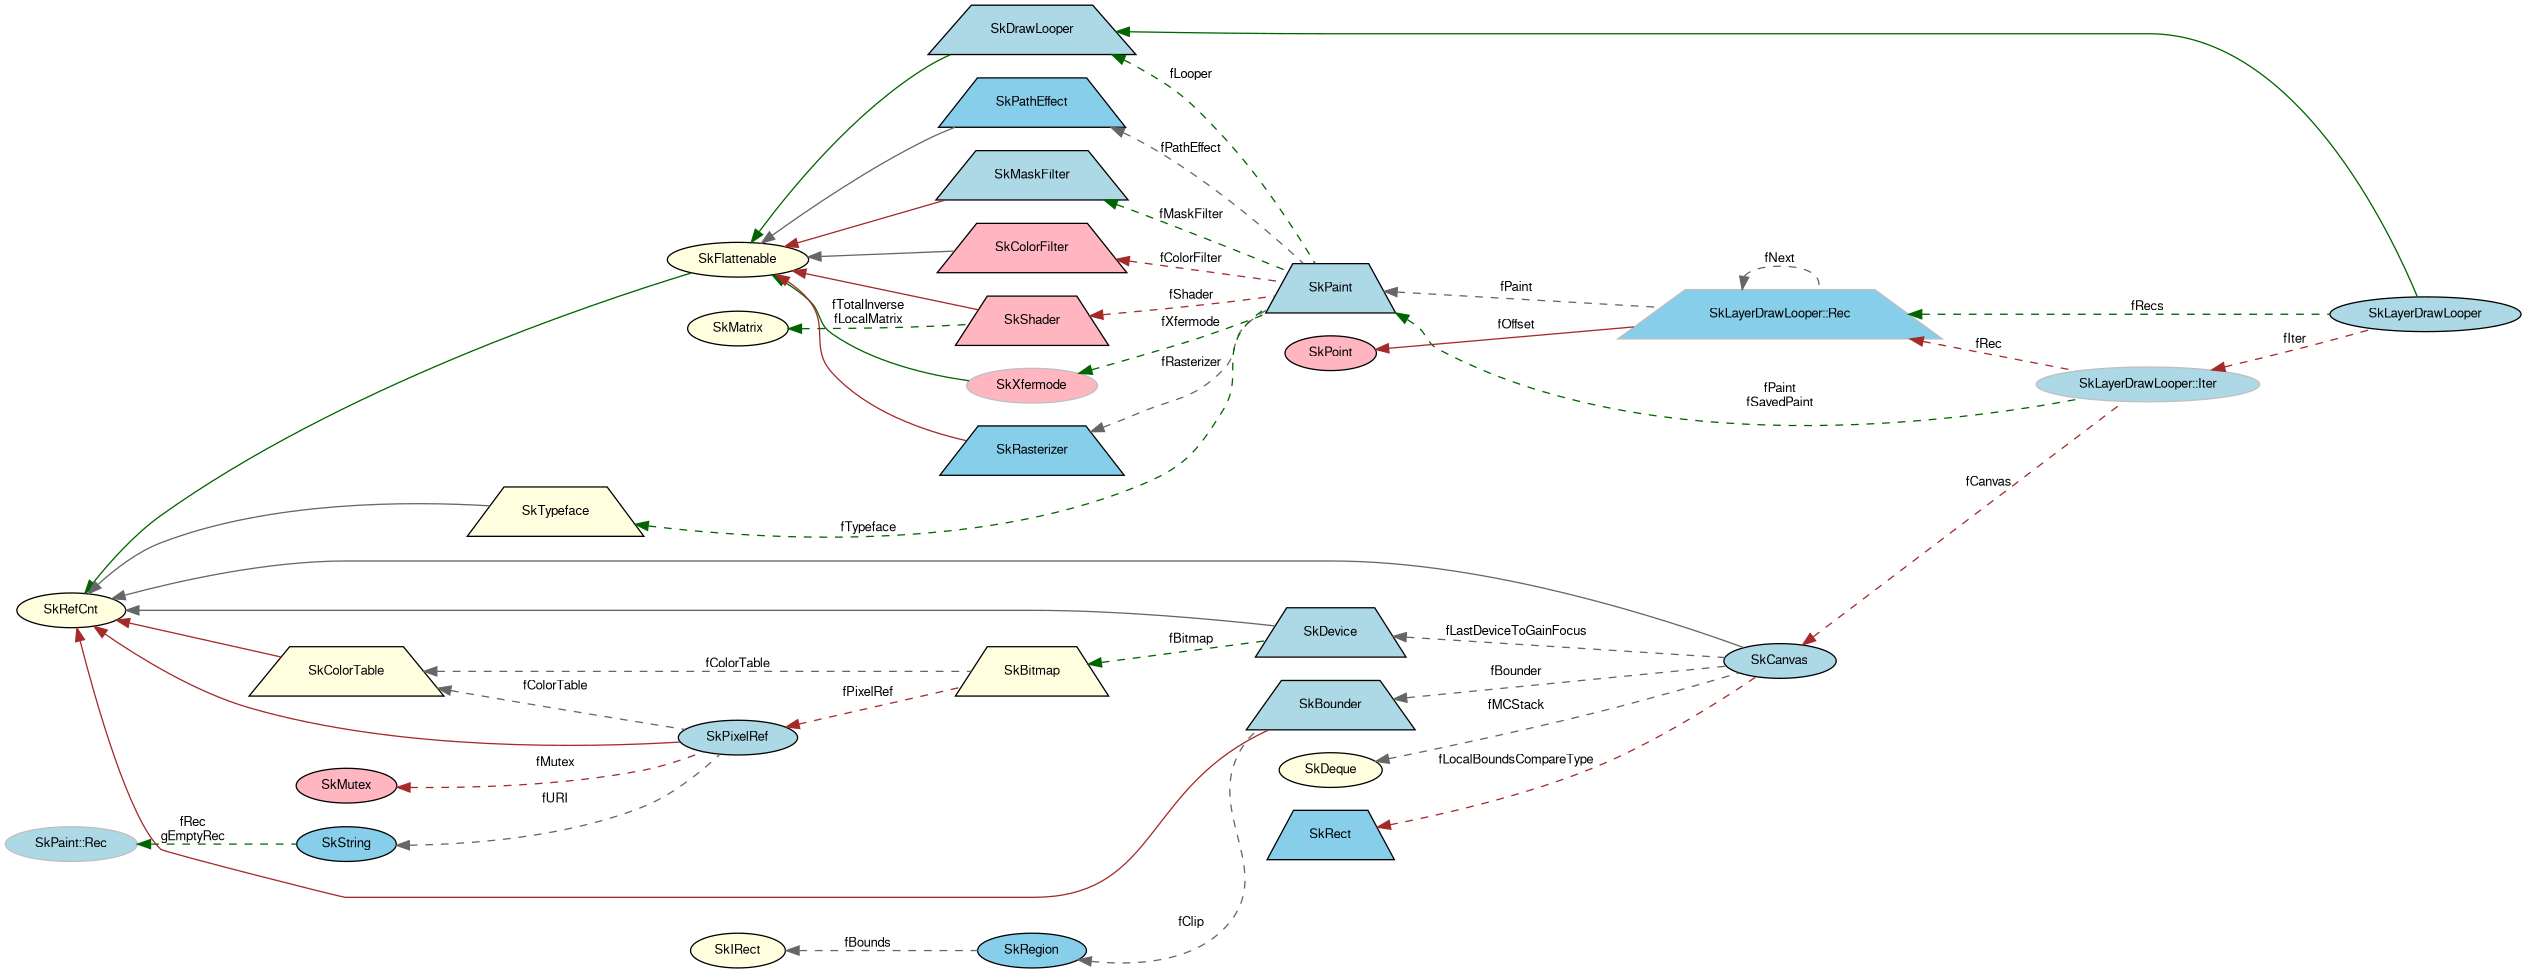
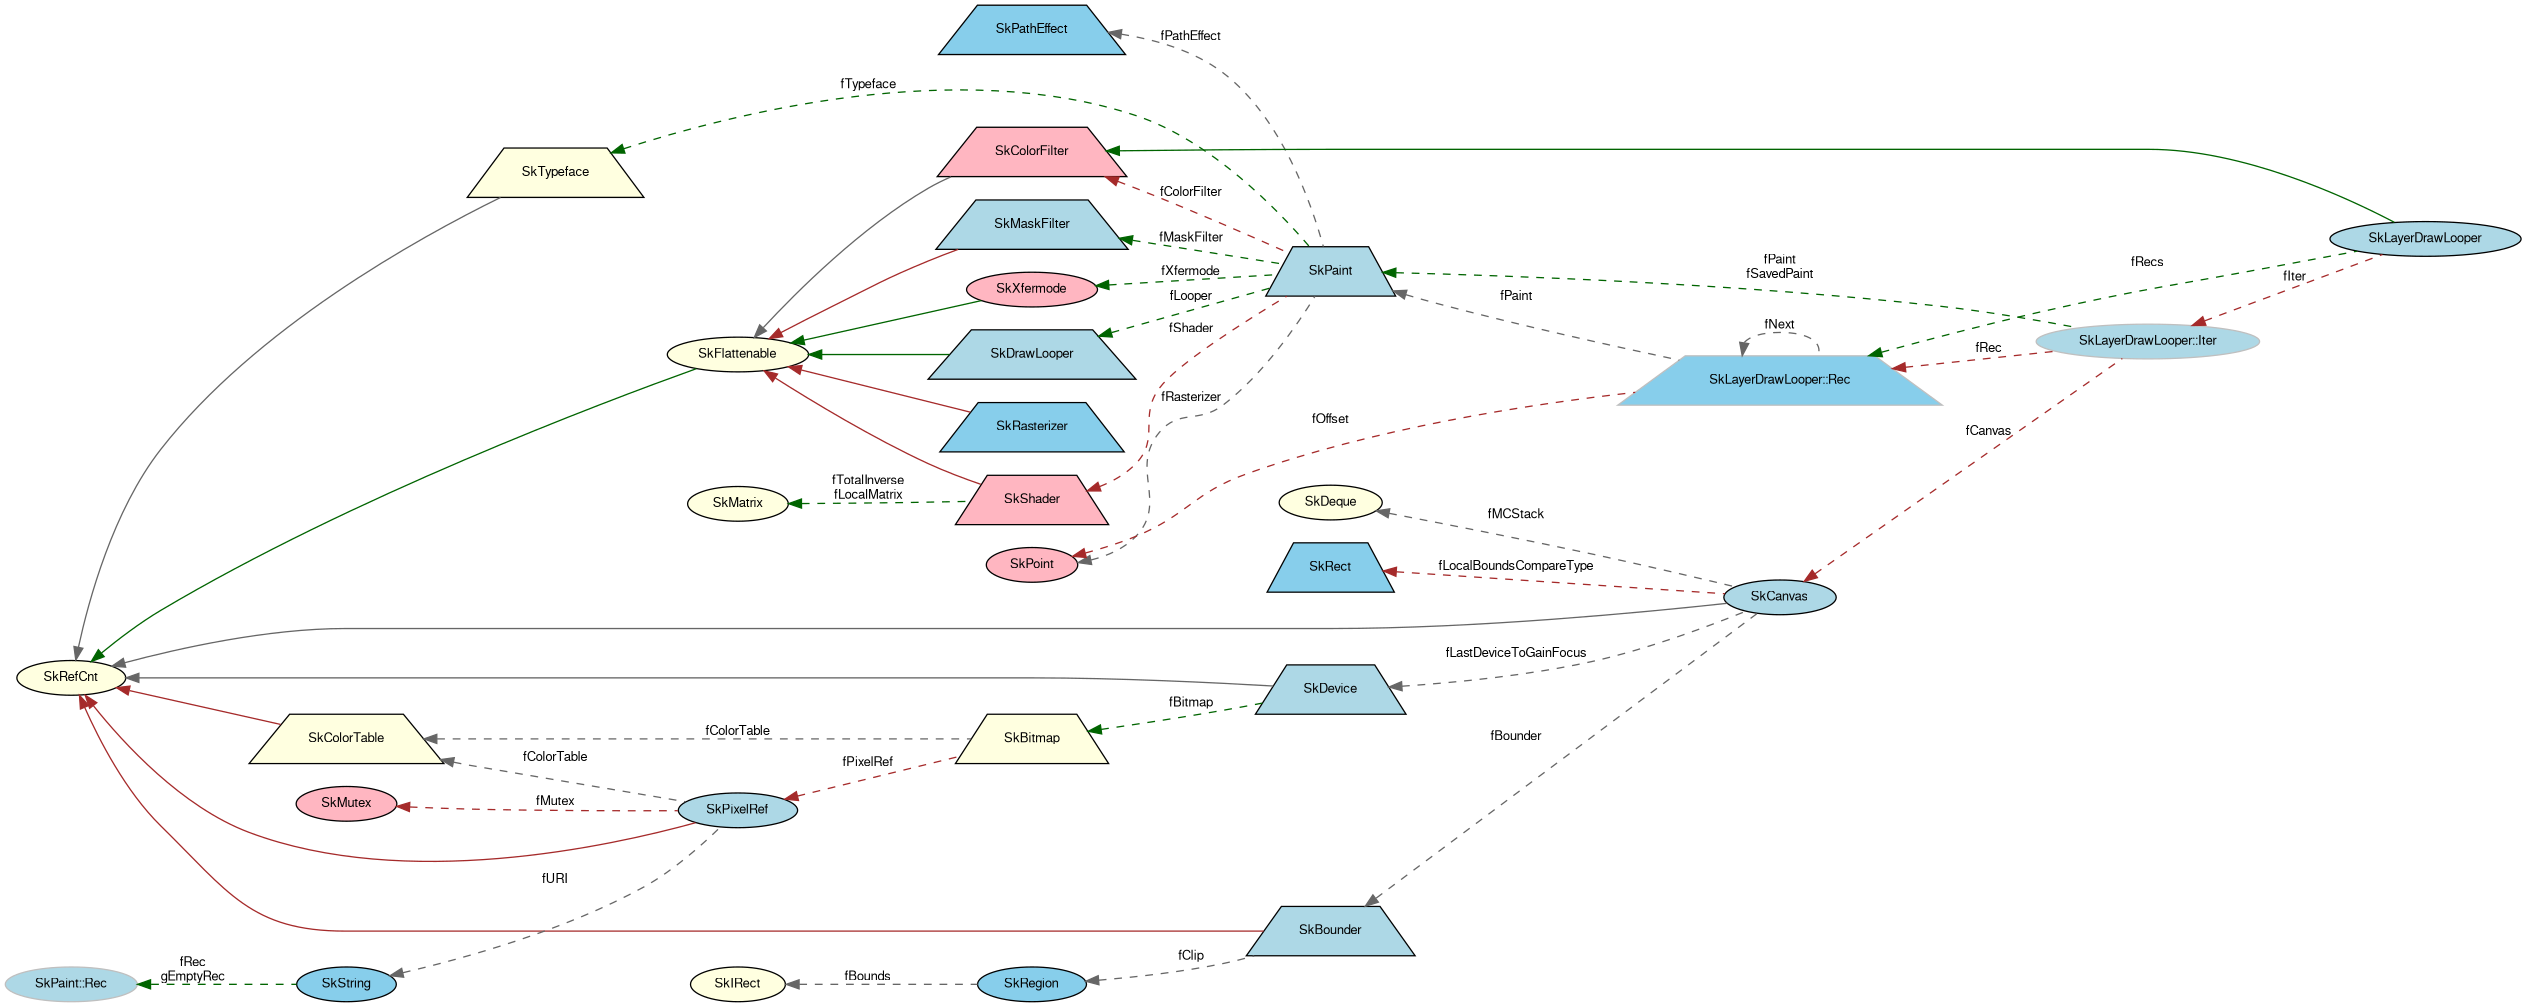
  digraph {
    rankdir=LR
    node [color=black fillcolor=lightblue fontname=FreeSans fontsize=10 shape=ellipse style=filled]
    edge [color=gray40 dir=back fontname=FreeSans fontsize=10 labelfontname=FreeSans labelfontsize=10 style=dashed]
    n1 [fontcolor=black height=0.2 label=SkLayerDrawLooper width=0.4]
    n2 [height=0.2 label=SkDrawLooper shape=trapezium width=0.4]
    n3 [height=0.2 label=SkPaint shape=trapezium width=0.4]
    n4 [color=grey75 fillcolor=skyblue height=0.2 label="SkLayerDrawLooper::Rec" shape=trapezium width=0.4]
    n5 [color=grey75 height=0.2 label="SkLayerDrawLooper::Iter" width=0.4]
    n6 [fillcolor=lightyellow height=0.2 label=SkFlattenable width=0.4]
    n7 [fillcolor=skyblue height=0.2 label=SkPathEffect shape=trapezium width=0.4]
    n8 [height=0.2 label=SkMaskFilter shape=trapezium width=0.4]
    n9 [fillcolor=lightpink height=0.2 label=SkColorFilter shape=trapezium width=0.4]
    n10 [fillcolor=lightpink height=0.2 label=SkShader shape=trapezium width=0.4]
-   n11 [color=grey75 fillcolor=lightpink height=0.2 label=SkXfermode width=0.4]
+   n11 [fillcolor=lightpink height=0.2 label=SkXfermode width=0.4]
    n12 [fillcolor=skyblue height=0.2 label=SkRasterizer shape=trapezium width=0.4]
    n13 [fillcolor=lightyellow height=0.2 label=SkRefCnt width=0.4]
    n14 [fillcolor=lightyellow height=0.2 label=SkTypeface shape=trapezium width=0.4]
    n15 [height=0.2 label=SkCanvas width=0.4]
    n16 [height=0.2 label=SkDevice shape=trapezium width=0.4]
    n17 [fillcolor=lightyellow height=0.2 label=SkColorTable shape=trapezium width=0.4]
    n18 [height=0.2 label=SkPixelRef width=0.4]
    n19 [height=0.2 label=SkBounder shape=trapezium width=0.4]
    n20 [fillcolor=lightyellow height=0.2 label=SkBitmap shape=trapezium width=0.4]
    n21 [fillcolor=lightyellow height=0.2 label=SkMatrix width=0.4]
    n22 [fillcolor=lightpink height=0.2 label=SkPoint width=0.4]
    n23 [fillcolor=lightpink height=0.2 label=SkMutex width=0.4]
    n24 [fillcolor=skyblue height=0.2 label=SkString width=0.4]
    n25 [color=grey75 height=0.2 label="SkPaint::Rec" width=0.4]
    n26 [fillcolor=lightyellow height=0.2 label=SkDeque width=0.4]
    n27 [fillcolor=skyblue height=0.2 label=SkRect shape=trapezium width=0.4]
    n28 [fillcolor=skyblue height=0.2 label=SkRegion width=0.4]
    n29 [fillcolor=lightyellow height=0.2 label=SkIRect width=0.4]
-   n2 -> n1 [color=darkgreen style=solid]
+   n9 -> n1 [color=darkgreen style=solid]
    n2 -> n3 [color=darkgreen label=fLooper]
    n3 -> n4 [label=fPaint]
    n3 -> n5 [color=darkgreen label="fPaint\nfSavedPaint"]
    n4 -> n1 [color=darkgreen label=fRecs]
    n4 -> n4 [label=fNext]
    n4 -> n5 [color=brown label=fRec]
    n5 -> n1 [color=brown label=fIter]
    n6 -> n2 [color=darkgreen style=solid]
-   n6 -> n7 [style=solid]
    n6 -> n8 [color=brown style=solid]
    n6 -> n9 [style=solid]
    n6 -> n10 [color=brown style=solid]
    n6 -> n11 [color=darkgreen style=solid]
    n6 -> n12 [color=brown style=solid]
    n7 -> n3 [label=fPathEffect]
    n8 -> n3 [color=darkgreen label=fMaskFilter]
    n9 -> n3 [color=brown label=fColorFilter]
    n10 -> n3 [color=brown label=fShader]
    n11 -> n3 [color=darkgreen label=fXfermode]
-   n12 -> n3 [label=fRasterizer]
+   n22 -> n3 [label=fRasterizer]
    n13 -> n6 [color=darkgreen style=solid]
    n13 -> n14 [style=solid]
    n13 -> n15 [style=solid]
    n13 -> n16 [style=solid]
    n13 -> n17 [color=brown style=solid]
    n13 -> n18 [color=brown style=solid]
    n13 -> n19 [color=brown style=solid]
    n14 -> n3 [color=darkgreen label=fTypeface]
    n15 -> n5 [color=brown label=fCanvas]
    n16 -> n15 [label=fLastDeviceToGainFocus]
    n17 -> n18 [label=fColorTable]
    n17 -> n20 [label=fColorTable]
    n18 -> n20 [color=brown label=fPixelRef]
    n19 -> n15 [label=fBounder]
    n20 -> n16 [color=darkgreen label=fBitmap]
    n21 -> n10 [color=darkgreen label="fTotalInverse\nfLocalMatrix"]
-   n22 -> n4 [color=brown label=fOffset style=solid]
+   n22 -> n4 [color=brown label=fOffset]
    n23 -> n18 [color=brown label=fMutex]
    n24 -> n18 [label=fURI]
    n25 -> n24 [color=darkgreen label="fRec\ngEmptyRec"]
    n26 -> n15 [label=fMCStack]
    n27 -> n15 [color=brown label=fLocalBoundsCompareType]
    n28 -> n19 [label=fClip]
    n29 -> n28 [label=fBounds]
  }
